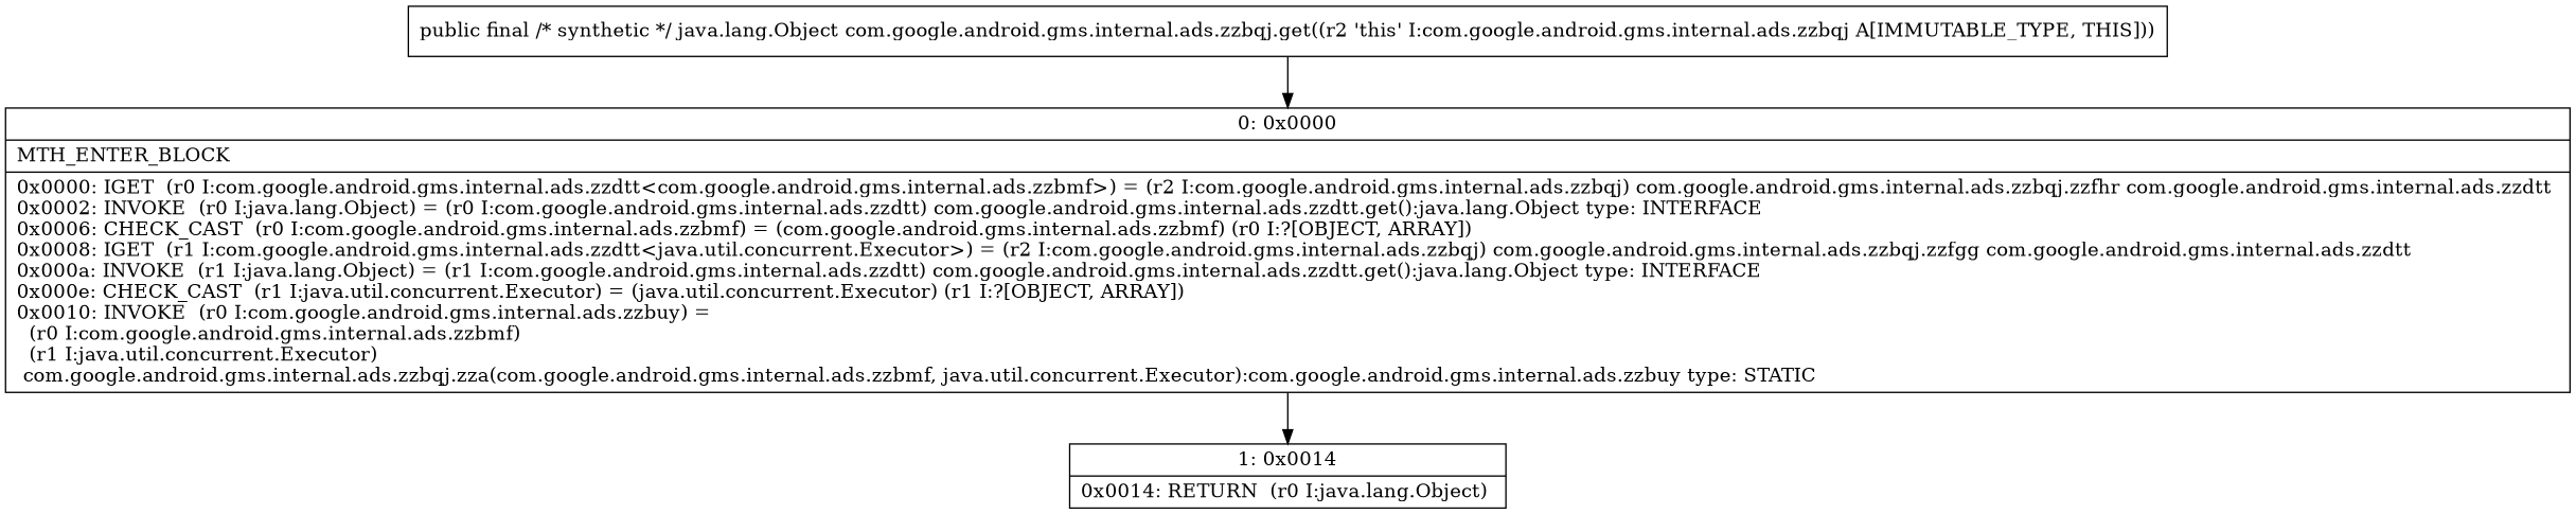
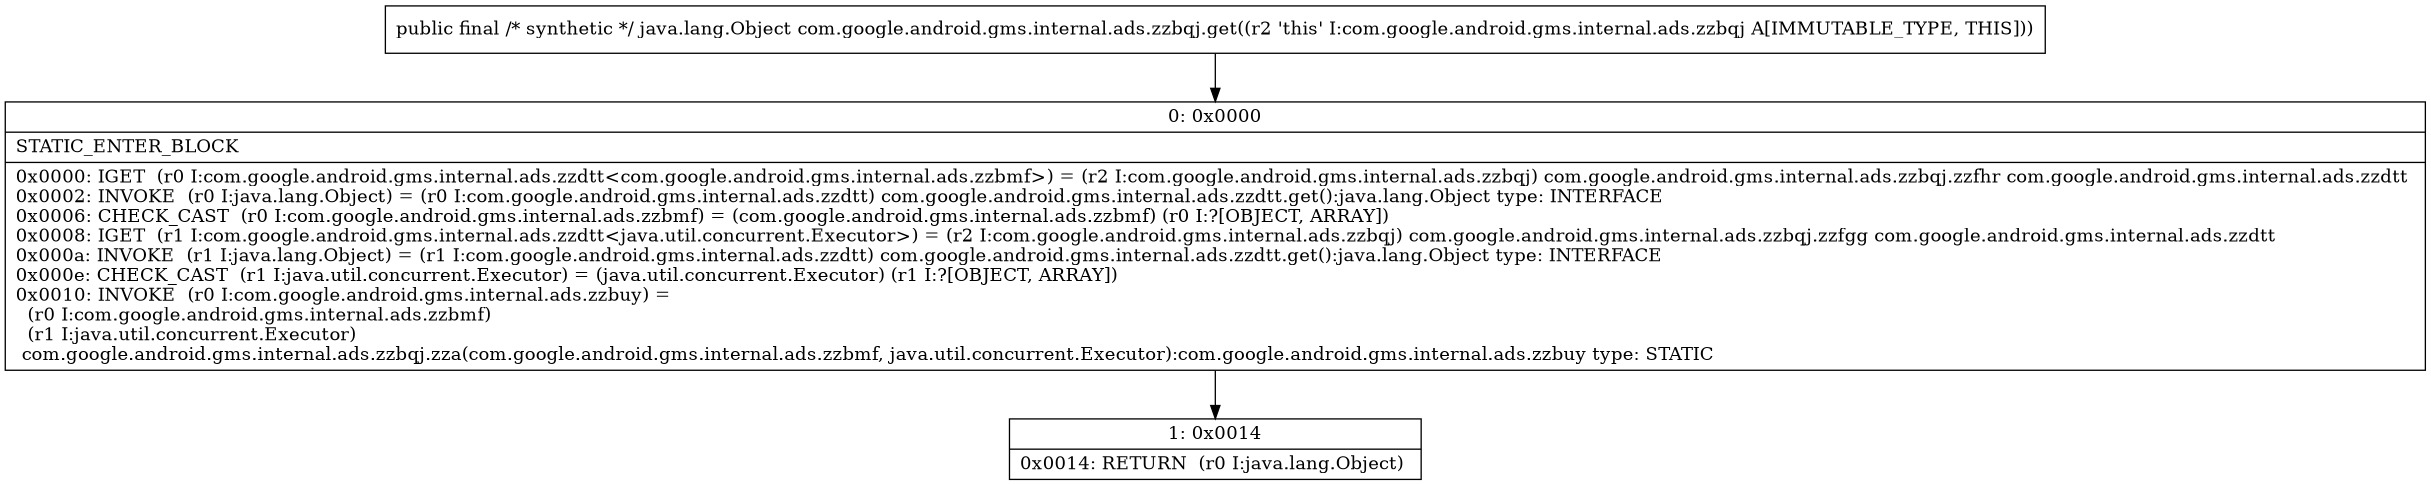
  digraph {
    node [shape=record]
-   n1 [label="{0\:\ 0x0000|MTH_ENTER_BLOCK\l|0x0000: IGET  (r0 I:com.google.android.gms.internal.ads.zzdtt\<com.google.android.gms.internal.ads.zzbmf\>) = (r2 I:com.google.android.gms.internal.ads.zzbqj) com.google.android.gms.internal.ads.zzbqj.zzfhr com.google.android.gms.internal.ads.zzdtt \l0x0002: INVOKE  (r0 I:java.lang.Object) = (r0 I:com.google.android.gms.internal.ads.zzdtt) com.google.android.gms.internal.ads.zzdtt.get():java.lang.Object type: INTERFACE \l0x0006: CHECK_CAST  (r0 I:com.google.android.gms.internal.ads.zzbmf) = (com.google.android.gms.internal.ads.zzbmf) (r0 I:?[OBJECT, ARRAY]) \l0x0008: IGET  (r1 I:com.google.android.gms.internal.ads.zzdtt\<java.util.concurrent.Executor\>) = (r2 I:com.google.android.gms.internal.ads.zzbqj) com.google.android.gms.internal.ads.zzbqj.zzfgg com.google.android.gms.internal.ads.zzdtt \l0x000a: INVOKE  (r1 I:java.lang.Object) = (r1 I:com.google.android.gms.internal.ads.zzdtt) com.google.android.gms.internal.ads.zzdtt.get():java.lang.Object type: INTERFACE \l0x000e: CHECK_CAST  (r1 I:java.util.concurrent.Executor) = (java.util.concurrent.Executor) (r1 I:?[OBJECT, ARRAY]) \l0x0010: INVOKE  (r0 I:com.google.android.gms.internal.ads.zzbuy) = \l  (r0 I:com.google.android.gms.internal.ads.zzbmf)\l  (r1 I:java.util.concurrent.Executor)\l com.google.android.gms.internal.ads.zzbqj.zza(com.google.android.gms.internal.ads.zzbmf, java.util.concurrent.Executor):com.google.android.gms.internal.ads.zzbuy type: STATIC \l}"]
+   n1 [label="{0\:\ 0x0000|STATIC_ENTER_BLOCK\l|0x0000: IGET  (r0 I:com.google.android.gms.internal.ads.zzdtt\<com.google.android.gms.internal.ads.zzbmf\>) = (r2 I:com.google.android.gms.internal.ads.zzbqj) com.google.android.gms.internal.ads.zzbqj.zzfhr com.google.android.gms.internal.ads.zzdtt \l0x0002: INVOKE  (r0 I:java.lang.Object) = (r0 I:com.google.android.gms.internal.ads.zzdtt) com.google.android.gms.internal.ads.zzdtt.get():java.lang.Object type: INTERFACE \l0x0006: CHECK_CAST  (r0 I:com.google.android.gms.internal.ads.zzbmf) = (com.google.android.gms.internal.ads.zzbmf) (r0 I:?[OBJECT, ARRAY]) \l0x0008: IGET  (r1 I:com.google.android.gms.internal.ads.zzdtt\<java.util.concurrent.Executor\>) = (r2 I:com.google.android.gms.internal.ads.zzbqj) com.google.android.gms.internal.ads.zzbqj.zzfgg com.google.android.gms.internal.ads.zzdtt \l0x000a: INVOKE  (r1 I:java.lang.Object) = (r1 I:com.google.android.gms.internal.ads.zzdtt) com.google.android.gms.internal.ads.zzdtt.get():java.lang.Object type: INTERFACE \l0x000e: CHECK_CAST  (r1 I:java.util.concurrent.Executor) = (java.util.concurrent.Executor) (r1 I:?[OBJECT, ARRAY]) \l0x0010: INVOKE  (r0 I:com.google.android.gms.internal.ads.zzbuy) = \l  (r0 I:com.google.android.gms.internal.ads.zzbmf)\l  (r1 I:java.util.concurrent.Executor)\l com.google.android.gms.internal.ads.zzbqj.zza(com.google.android.gms.internal.ads.zzbmf, java.util.concurrent.Executor):com.google.android.gms.internal.ads.zzbuy type: STATIC \l}"]
    n2 [label="{1\:\ 0x0014|0x0014: RETURN  (r0 I:java.lang.Object) \l}"]
    n3 [label="{public final \/* synthetic *\/ java.lang.Object com.google.android.gms.internal.ads.zzbqj.get((r2 'this' I:com.google.android.gms.internal.ads.zzbqj A[IMMUTABLE_TYPE, THIS])) }"]
    n1 -> n2
    n3 -> n1
  }
